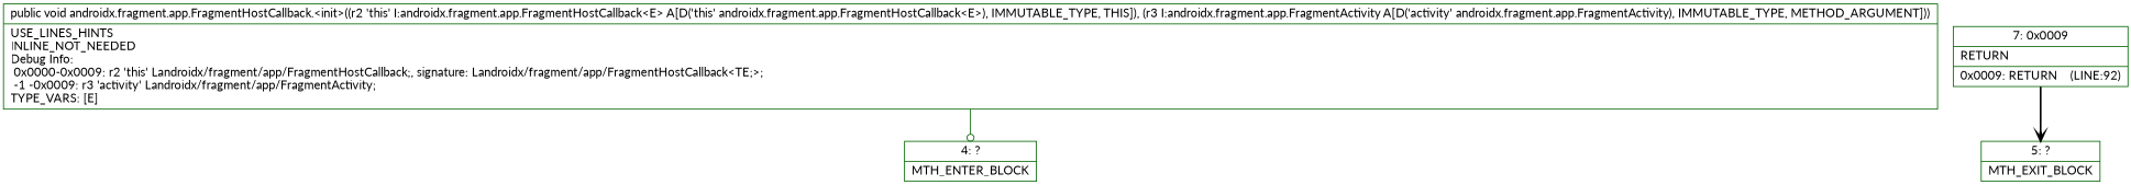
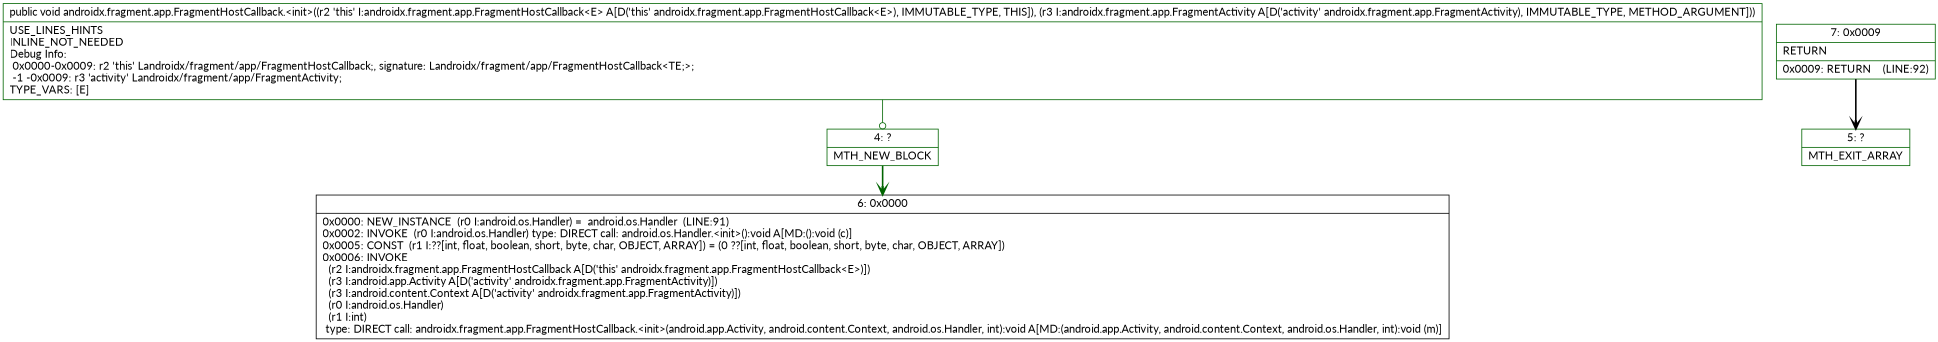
  digraph {
    fontname=Lato
    node [color=darkgreen fontname=Lato shape=record]
    edge [arrowhead=vee color=darkgreen fontname=Lato style=bold]
-   n1 [label="{4\:\ ?|MTH_ENTER_BLOCK\l}"]
+   n1 [label="{4\:\ ?|MTH_NEW_BLOCK\l}"]
+   n2 [color=black label="{6\:\ 0x0000|0x0000: NEW_INSTANCE  (r0 I:android.os.Handler) =  android.os.Handler  (LINE:91)\l0x0002: INVOKE  (r0 I:android.os.Handler) type: DIRECT call: android.os.Handler.\<init\>():void A[MD:():void (c)]\l0x0005: CONST  (r1 I:??[int, float, boolean, short, byte, char, OBJECT, ARRAY]) = (0 ??[int, float, boolean, short, byte, char, OBJECT, ARRAY]) \l0x0006: INVOKE  \l  (r2 I:androidx.fragment.app.FragmentHostCallback A[D('this' androidx.fragment.app.FragmentHostCallback\<E\>)])\l  (r3 I:android.app.Activity A[D('activity' androidx.fragment.app.FragmentActivity)])\l  (r3 I:android.content.Context A[D('activity' androidx.fragment.app.FragmentActivity)])\l  (r0 I:android.os.Handler)\l  (r1 I:int)\l type: DIRECT call: androidx.fragment.app.FragmentHostCallback.\<init\>(android.app.Activity, android.content.Context, android.os.Handler, int):void A[MD:(android.app.Activity, android.content.Context, android.os.Handler, int):void (m)]\l}"]
    n3 [label="{7\:\ 0x0009|RETURN\l|0x0009: RETURN    (LINE:92)\l}"]
-   n4 [label="{5\:\ ?|MTH_EXIT_BLOCK\l}"]
+   n4 [label="{5\:\ ?|MTH_EXIT_ARRAY\l}"]
    n5 [label="{public void androidx.fragment.app.FragmentHostCallback.\<init\>((r2 'this' I:androidx.fragment.app.FragmentHostCallback\<E\> A[D('this' androidx.fragment.app.FragmentHostCallback\<E\>), IMMUTABLE_TYPE, THIS]), (r3 I:androidx.fragment.app.FragmentActivity A[D('activity' androidx.fragment.app.FragmentActivity), IMMUTABLE_TYPE, METHOD_ARGUMENT]))  | USE_LINES_HINTS\lINLINE_NOT_NEEDED\lDebug Info:\l  0x0000\-0x0009: r2 'this' Landroidx\/fragment\/app\/FragmentHostCallback;, signature: Landroidx\/fragment\/app\/FragmentHostCallback\<TE;\>;\l  \-1 \-0x0009: r3 'activity' Landroidx\/fragment\/app\/FragmentActivity;\lTYPE_VARS: [E]\l}"]
+   n1 -> n2
    n3 -> n4 [color=black]
    n5 -> n1 [arrowhead=odot style=solid]
  }
